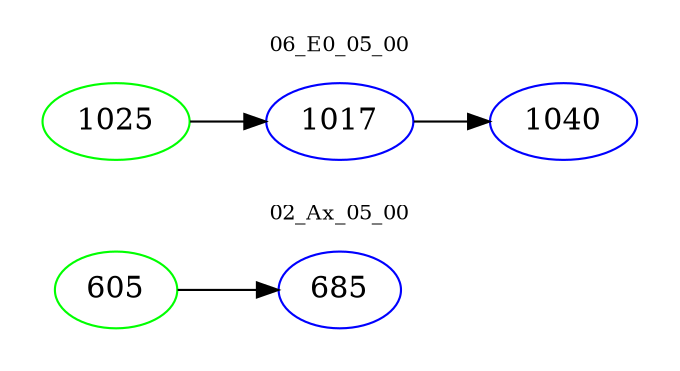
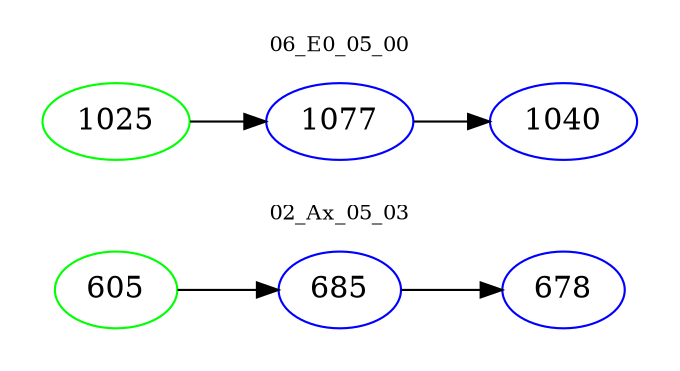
  digraph {
    rankdir=LR
    node [color=blue]
    edge [color=black]
    n1 [color=green label=605]
    n2 [label=685]
+   n3 [label=678]
    n4 [color=green label=1025]
-   n5 [label=1017]
+   n5 [label=1077]
    n6 [label=1040]
    subgraph cluster_1 {
      color=white
      fontsize=10
-     label="02_Ax_05_00"
+     label="02_Ax_05_03"
      n1
      n2
+     n3
    }
    subgraph cluster_2 {
      color=white
      fontsize=10
      label="06_E0_05_00"
      n4
      n5
      n6
    }
    n1 -> n2
+   n2 -> n3
    n4 -> n5
    n5 -> n6
  }
